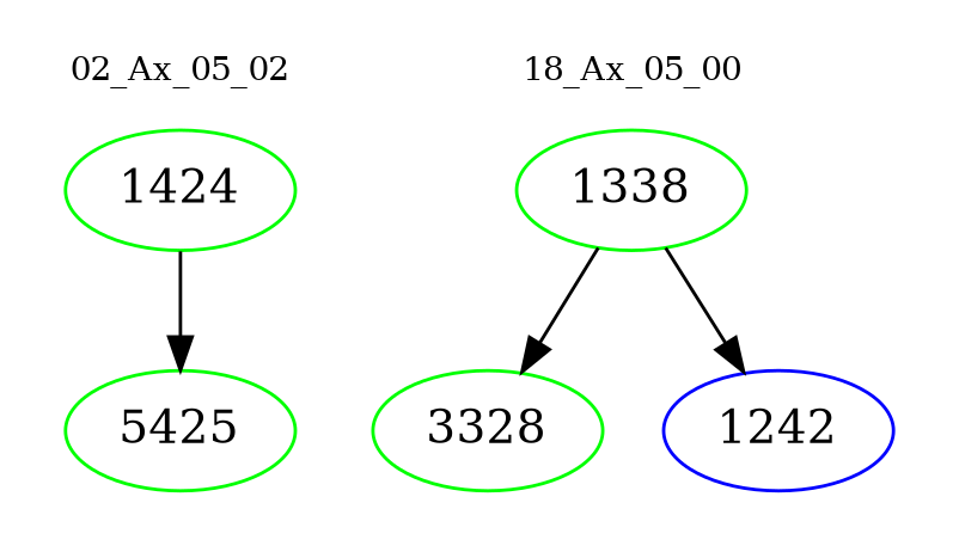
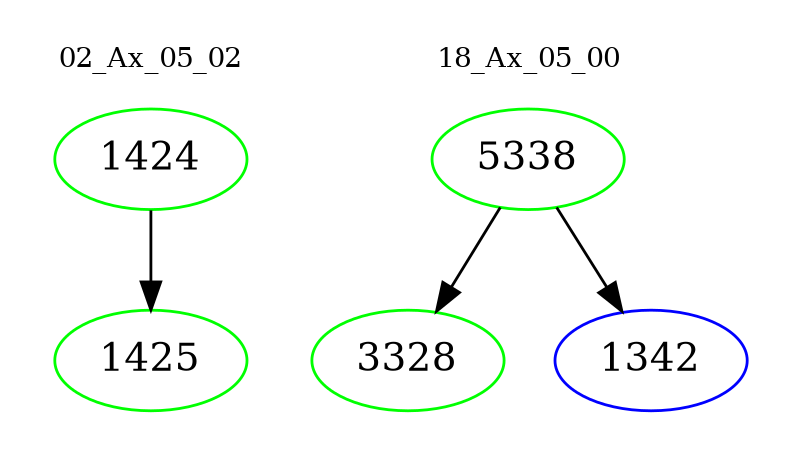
  digraph {
    node [color=green]
    edge [color=black]
    n1 [label=1424]
-   n2 [label=5425]
-   n3 [label=1338]
+   n2 [label=1425]
+   n3 [label=5338]
    n4 [label=3328]
-   n5 [color=blue label=1242]
+   n5 [color=blue label=1342]
    subgraph cluster_1 {
      color=white
      fontsize=10
      label="02_Ax_05_02"
      n1
      n2
    }
    subgraph cluster_2 {
      color=white
      fontsize=10
      label="18_Ax_05_00"
      n3
      n4
      n5
    }
    n1 -> n2
    n3 -> n4
    n3 -> n5
  }
